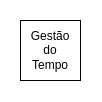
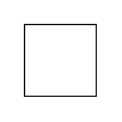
  <mxCell id="0" />
  <mxCell id="1" parent="0" />
  <mxCell id="2" value="" style="group" vertex="1" connectable="0" parent="1"><mxGeometry x="20" y="20" width="60" height="60" as="geometry" /></mxCell>
  <mxCell id="3" value="" style="rounded=0;whiteSpace=wrap;html=1;movable=1;resizable=1;rotatable=1;deletable=1;editable=1;connectable=1;" vertex="1" parent="2"><mxGeometry width="60" height="60" as="geometry" /></mxCell>
- <mxCell id="4" value="&lt;div&gt;Gestão do Tempo&lt;/div&gt;" style="text;html=1;strokeColor=none;fillColor=none;align=center;verticalAlign=middle;whiteSpace=wrap;rounded=0;movable=1;resizable=1;rotatable=1;deletable=1;editable=1;connectable=1;" vertex="1" parent="2"><mxGeometry x="10" y="20" width="40" height="20" as="geometry" /></mxCell>
